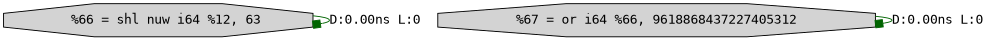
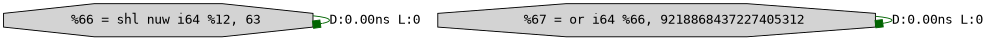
  digraph {
    fontname="DejaVu Sans Mono"
    node [style=filled fillcolor=lightgrey shape=octagon fontname="DejaVu Sans Mono"]
    edge [color=darkgreen arrowhead=box fontname="DejaVu Sans Mono"]
    n1 [label="  %66 = shl nuw i64 %12, 63"]
-   n2 [label="%67 = or i64 %66, 9618868437227405312"]
+   n2 [label="  %67 = or i64 %66, 9218868437227405312"]
    n1 -> n1 [label="D:0.00ns L:0"]
    n2 -> n2 [label="D:0.00ns L:0"]
  }
